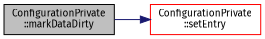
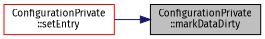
  digraph {
    rankdir=RL
    fontname="Fira Sans"
    node [fontname="Fira Sans" fontsize=10 shape=record style=filled]
    n1 [color=black fillcolor=grey75 fontcolor=black height=0.2 label="ConfigurationPrivate\l::markDataDirty" width=0.4]
    n2 [color=red fillcolor=white height=0.2 label="ConfigurationPrivate\l::setEntry" width=0.4]
-   n2 -> n1 [color=midnightblue dir=back fontname="Fira Sans" fontsize=10 labelfontname=Helvetica labelfontsize=10 style=solid]
+   n1 -> n2 [color=midnightblue dir=back fontname="Fira Sans" fontsize=10 labelfontname=Helvetica labelfontsize=10 style=solid]
  }
